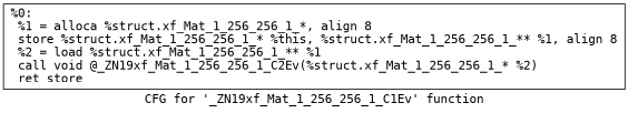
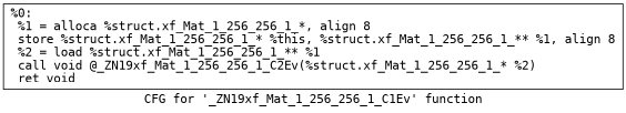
  digraph {
    label="CFG for '_ZN19xf_Mat_1_256_256_1_C1Ev' function"
    rankdir=LR
    fontname="DejaVu Sans Mono"
-   n1 [label="{%0:\l  %1 = alloca %struct.xf_Mat_1_256_256_1_*, align 8\l  store %struct.xf_Mat_1_256_256_1_* %this, %struct.xf_Mat_1_256_256_1_** %1, align 8\l  %2 = load %struct.xf_Mat_1_256_256_1_** %1\l  call void @_ZN19xf_Mat_1_256_256_1_C2Ev(%struct.xf_Mat_1_256_256_1_* %2)\l  ret store\l}" shape=record fontname="DejaVu Sans Mono"]
+   n1 [label="{%0:\l  %1 = alloca %struct.xf_Mat_1_256_256_1_*, align 8\l  store %struct.xf_Mat_1_256_256_1_* %this, %struct.xf_Mat_1_256_256_1_** %1, align 8\l  %2 = load %struct.xf_Mat_1_256_256_1_** %1\l  call void @_ZN19xf_Mat_1_256_256_1_C2Ev(%struct.xf_Mat_1_256_256_1_* %2)\l  ret void\l}" shape=record fontname="DejaVu Sans Mono"]
  }
